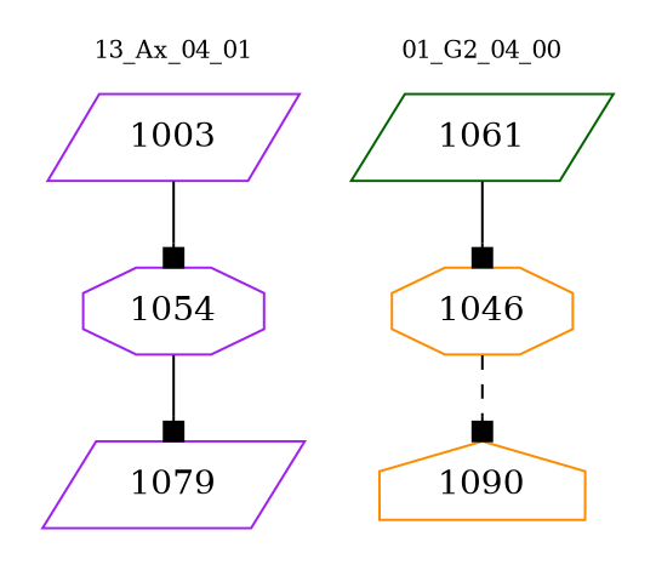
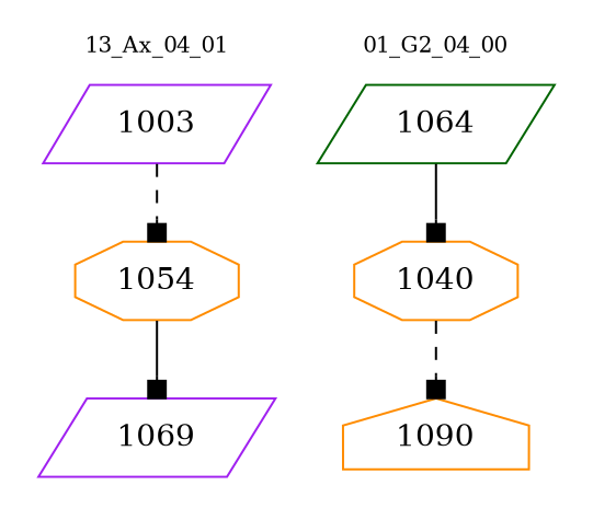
  digraph {
    node [color=darkorange shape=parallelogram]
    edge [arrowhead=box color=black style=dashed]
    n1 [color=purple label=1003]
-   n2 [color=purple label=1054 shape=octagon]
-   n3 [color=purple label=1079]
-   n4 [color=darkgreen label=1061]
-   n5 [label=1046 shape=octagon]
+   n2 [label=1054 shape=octagon]
+   n3 [color=purple label=1069]
+   n4 [color=darkgreen label=1064]
+   n5 [label=1040 shape=octagon]
    n6 [label=1090 shape=house]
    subgraph cluster_1 {
      color=white
      fontsize=10
      label="13_Ax_04_01"
      n1
      n2
      n3
    }
    subgraph cluster_2 {
      color=white
      fontsize=10
      label="01_G2_04_00"
      n4
      n5
      n6
    }
-   n1 -> n2 [style=solid]
+   n1 -> n2
    n2 -> n3 [style=solid]
    n4 -> n5 [style=solid]
    n5 -> n6
  }
